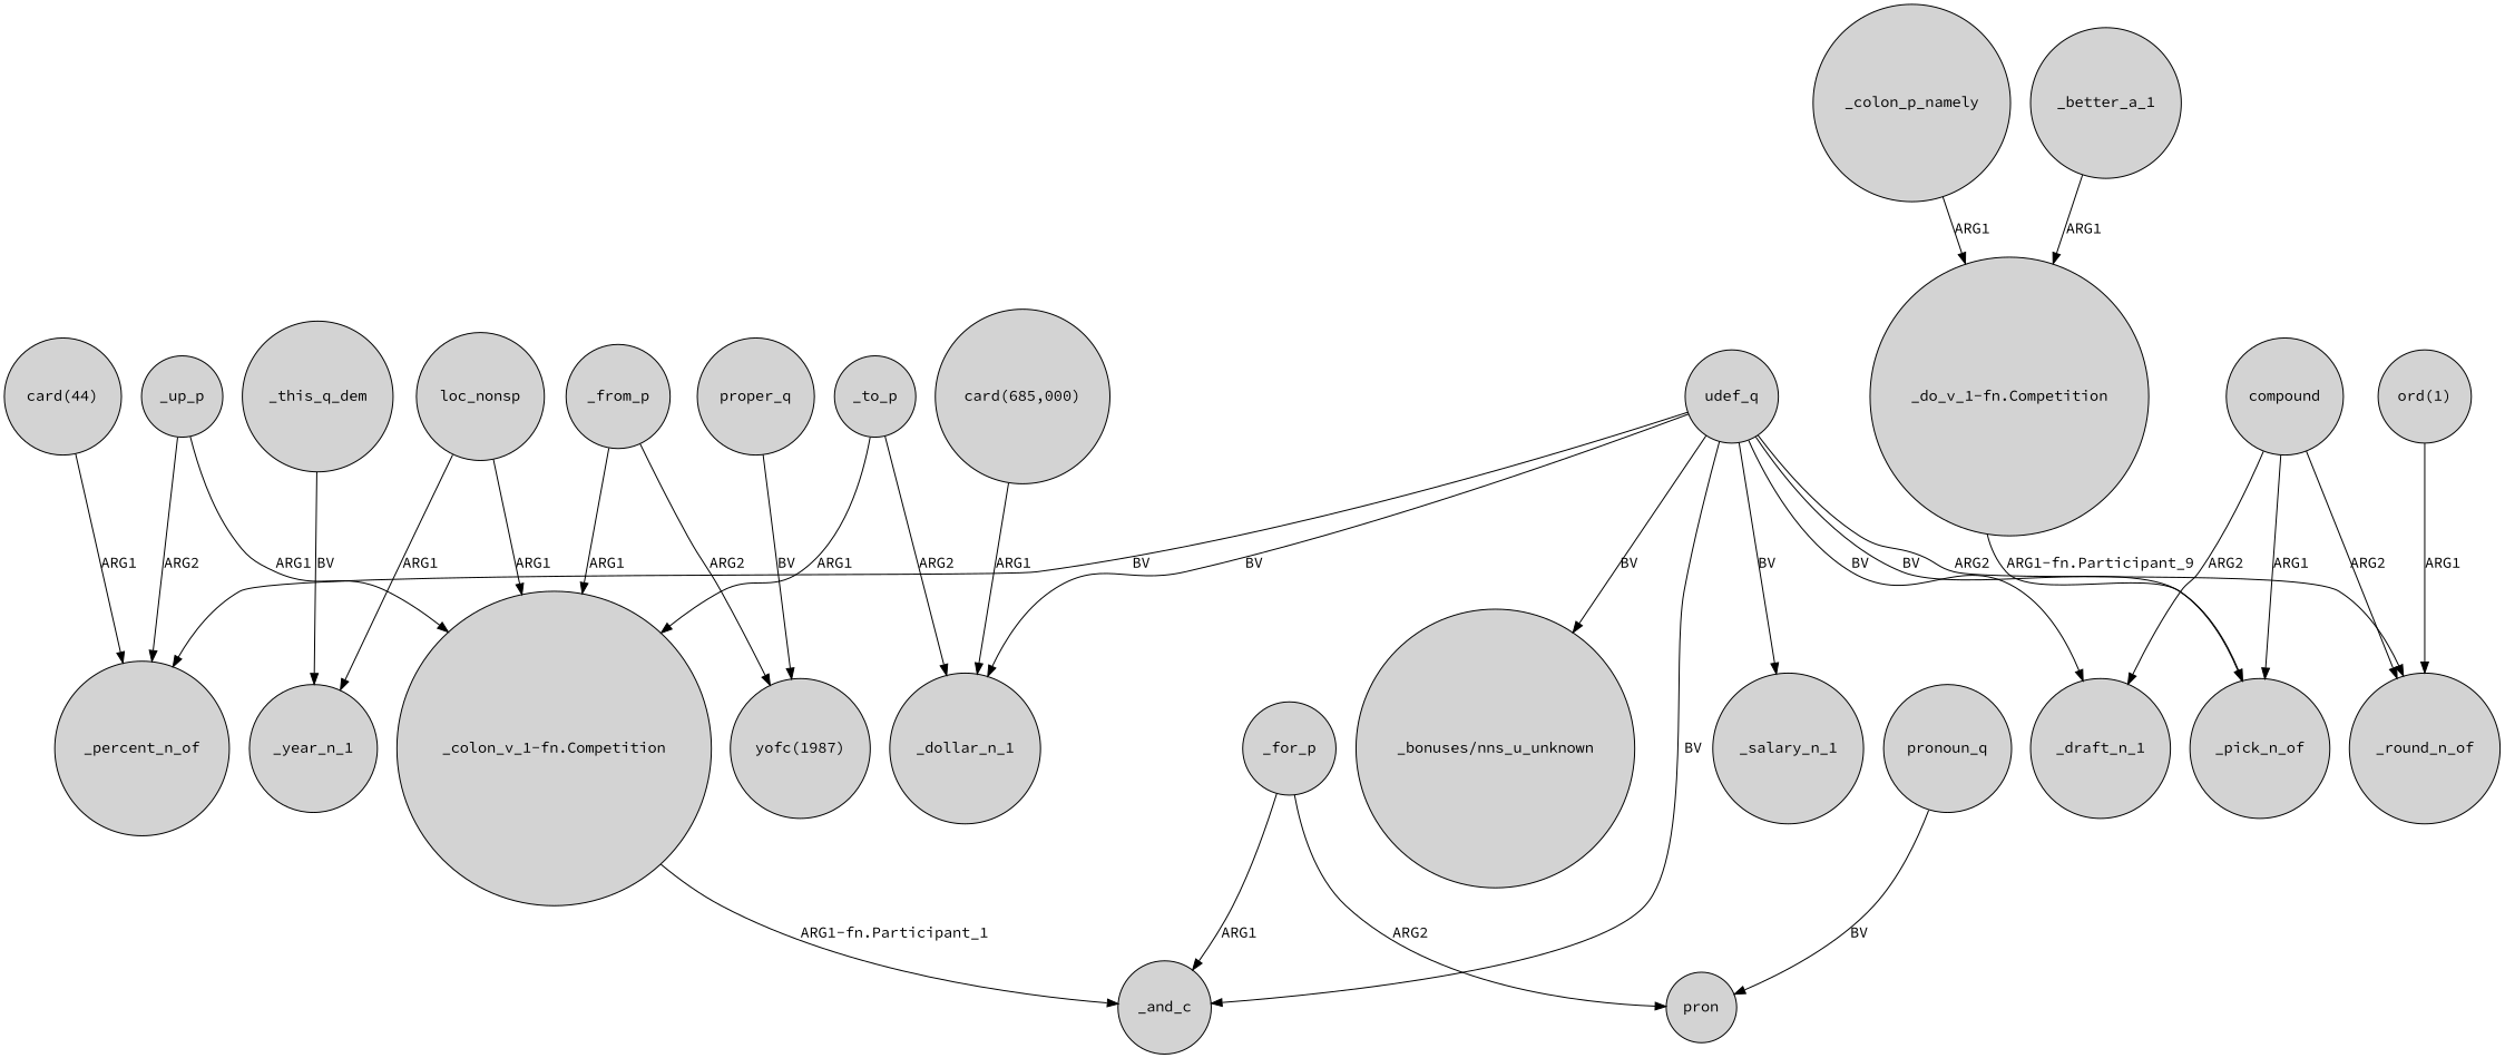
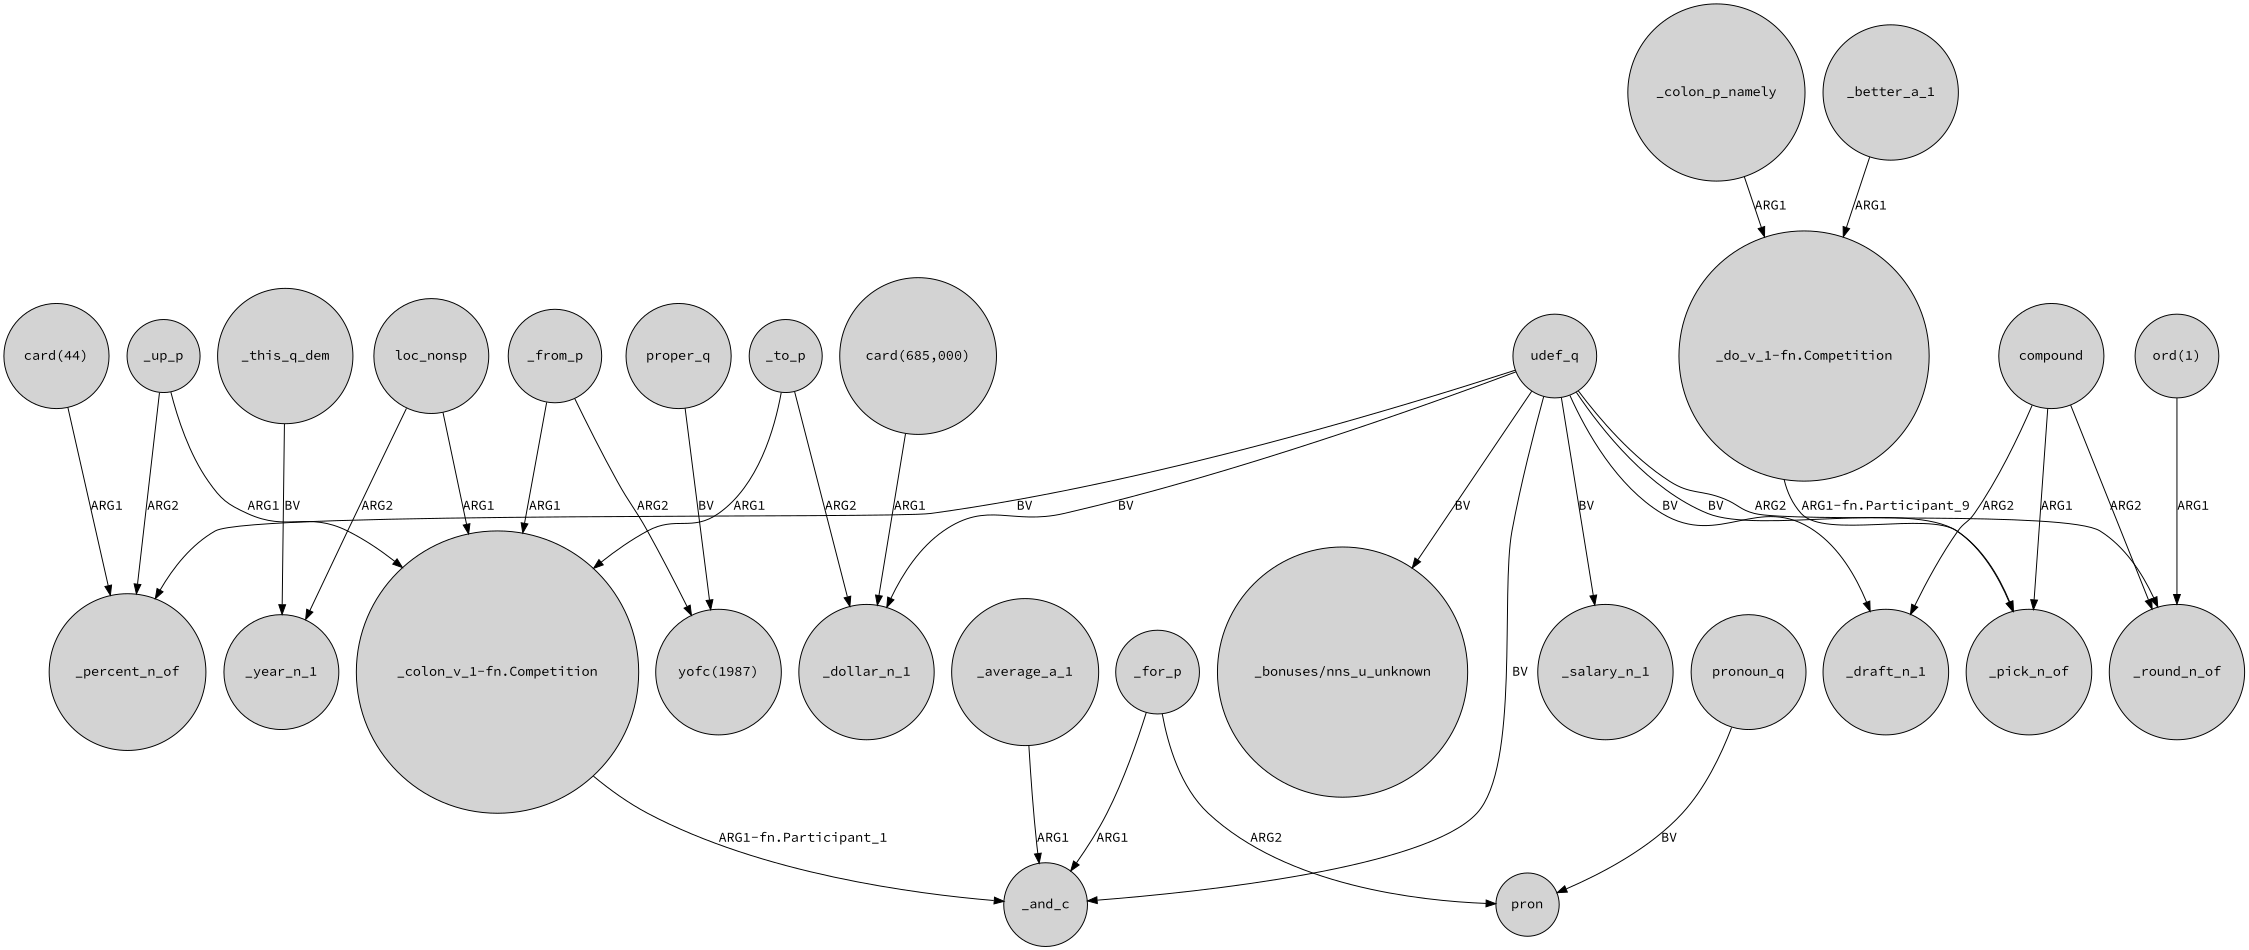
  digraph {
    fontname="Source Code Pro"
    node [fontname="Source Code Pro" shape=circle style=filled]
    edge [fontname="Source Code Pro"]
    _up_p
    _percent_n_of
    n3 [label="_colon_v_1-fn.Competition"]
    _and_c
    udef_q
    _pick_n_of
    _dollar_n_1
    _round_n_of
    _draft_n_1
    "_bonuses/nns_u_unknown"
    _salary_n_1
    _for_p
    pron
    loc_nonsp
    _year_n_1
    "card(685,000)"
    compound
    "ord(1)"
    _from_p
    "yofc(1987)"
    _colon_p_namely
    "_do_v_1-fn.Competition"
    _to_p
    pronoun_q
+   _average_a_1
    proper_q
    "card(44)"
    _this_q_dem
    _better_a_1
    _up_p -> _percent_n_of [label=ARG2]
    _up_p -> n3 [label=ARG1]
    n3 -> _and_c [label="ARG1-fn.Participant_1"]
    udef_q -> _percent_n_of [label=BV]
    udef_q -> _and_c [label=BV]
    udef_q -> _pick_n_of [label=BV]
    udef_q -> _dollar_n_1 [label=BV]
    udef_q -> _round_n_of [label=ARG2]
    udef_q -> _draft_n_1 [label=BV]
    udef_q -> "_bonuses/nns_u_unknown" [label=BV]
    udef_q -> _salary_n_1 [label=BV]
    _for_p -> _and_c [label=ARG1]
    _for_p -> pron [label=ARG2]
    loc_nonsp -> n3 [label=ARG1]
-   loc_nonsp -> _year_n_1 [label=ARG1]
+   loc_nonsp -> _year_n_1 [label=ARG2]
    "card(685,000)" -> _dollar_n_1 [label=ARG1]
    compound -> _pick_n_of [label=ARG1]
    compound -> _round_n_of [label=ARG2]
    compound -> _draft_n_1 [label=ARG2]
    "ord(1)" -> _round_n_of [label=ARG1]
    _from_p -> n3 [label=ARG1]
    _from_p -> "yofc(1987)" [label=ARG2]
    _colon_p_namely -> "_do_v_1-fn.Competition" [label=ARG1]
    "_do_v_1-fn.Competition" -> _pick_n_of [label="ARG1-fn.Participant_9"]
    _to_p -> n3 [label=ARG1]
    _to_p -> _dollar_n_1 [label=ARG2]
    pronoun_q -> pron [label=BV]
+   _average_a_1 -> _and_c [label=ARG1]
    proper_q -> "yofc(1987)" [label=BV]
    "card(44)" -> _percent_n_of [label=ARG1]
    _this_q_dem -> _year_n_1 [label=BV]
    _better_a_1 -> "_do_v_1-fn.Competition" [label=ARG1]
  }
